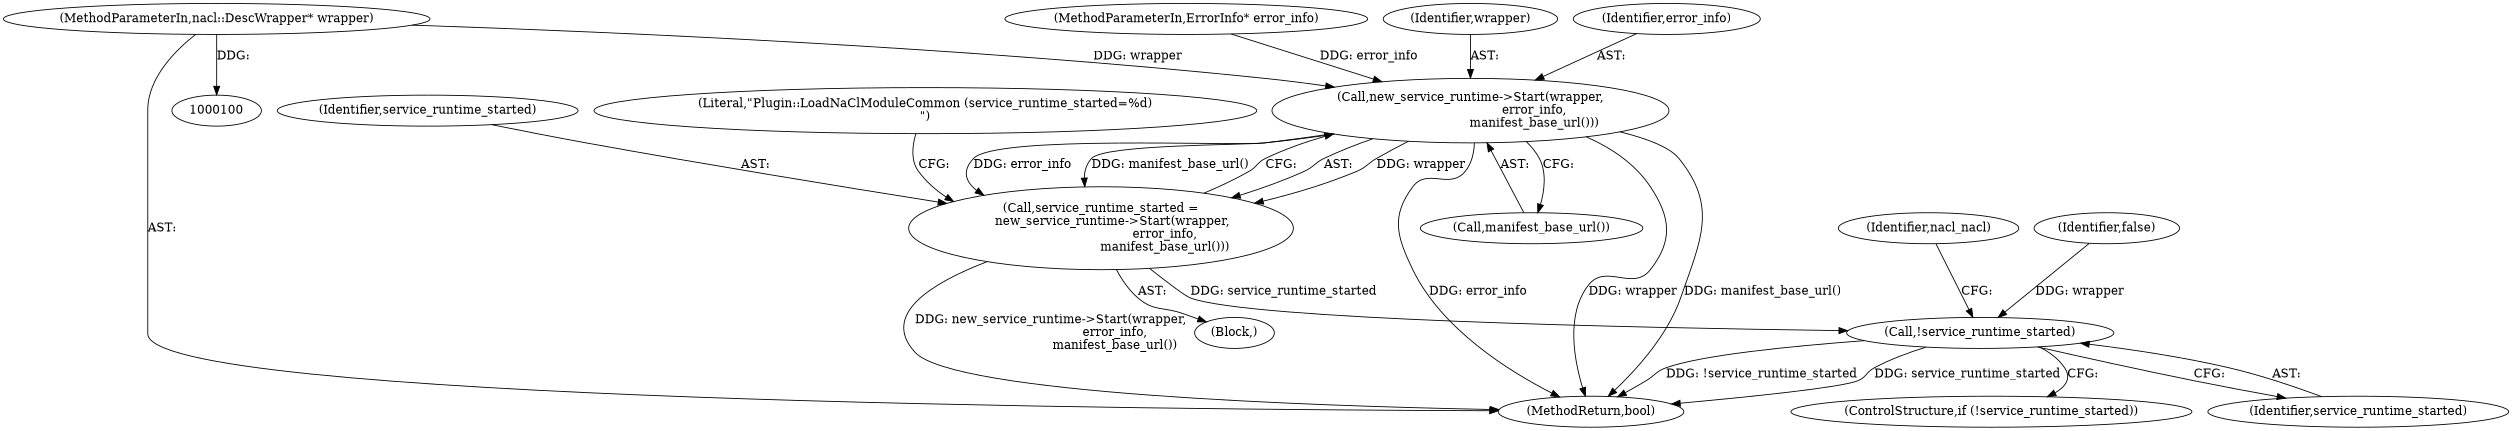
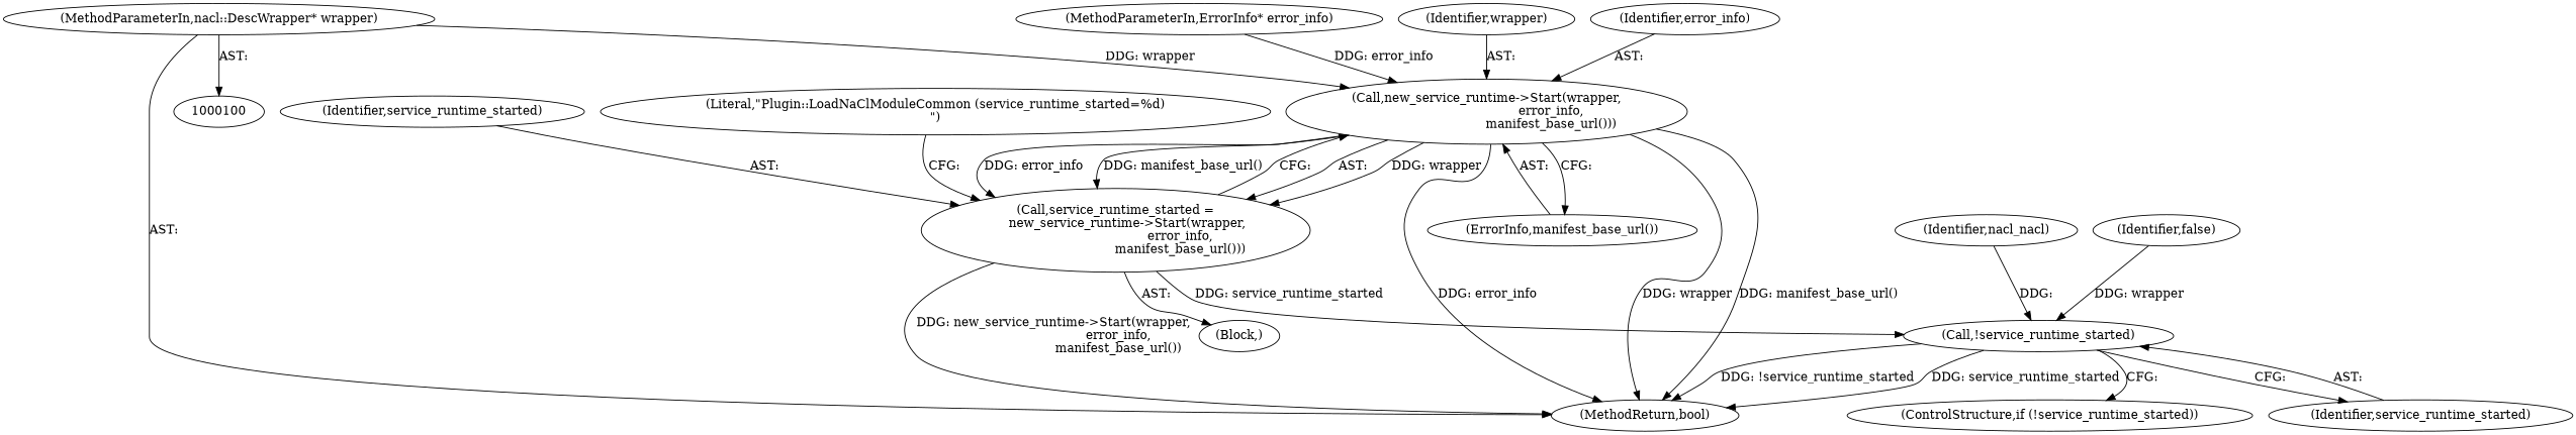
  digraph {
    n1 [label="(MethodParameterIn,nacl::DescWrapper* wrapper)"]
    n2 [label="(Call,new_service_runtime->Start(wrapper,\n                                 error_info,\n                                 manifest_base_url()))"]
    n3 [label="(MethodReturn,bool)"]
    1000100
    n5 [label="(Call,service_runtime_started =\n      new_service_runtime->Start(wrapper,\n                                 error_info,\n                                 manifest_base_url()))"]
-   n6 [label="(Call,manifest_base_url())"]
+   n6 [label="(ErrorInfo,manifest_base_url())"]
    n7 [label="(Call,!service_runtime_started)"]
    n8 [label="(Block,)"]
    n9 [label="(Identifier,service_runtime_started)"]
    n10 [label="(ControlStructure,if (!service_runtime_started))"]
    n11 [label="(Identifier,service_runtime_started)"]
    n12 [label="(Identifier,nacl_nacl)"]
    n13 [label="(Identifier,false)"]
    n14 [label="(Identifier,wrapper)"]
    n15 [label="(Identifier,error_info)"]
    n16 [label="(Literal,\"Plugin::LoadNaClModuleCommon (service_runtime_started=%d)\n\")"]
    n17 [label="(MethodParameterIn,ErrorInfo* error_info)"]
    n1 -> n2 [label="DDG: wrapper"]
    n1 -> n3 [label="AST: "]
-   n1 -> 1000100 [label="DDG: "]
+   n1 -> 1000100 [label="AST: "]
    n2 -> n3 [label="DDG: error_info"]
    n2 -> n3 [label="DDG: manifest_base_url()"]
    n2 -> n3 [label="DDG: wrapper"]
    n2 -> n5 [label="AST: "]
    n2 -> n5 [label="DDG: wrapper"]
    n2 -> n5 [label="DDG: error_info"]
    n2 -> n5 [label="DDG: manifest_base_url()"]
    n2 -> n6 [label="CFG: "]
    n5 -> n2 [label="CFG: "]
    n5 -> n3 [label="DDG: new_service_runtime->Start(wrapper,\n                                 error_info,\n                                 manifest_base_url())"]
    n5 -> n7 [label="DDG: service_runtime_started"]
    n5 -> n8 [label="AST: "]
    n6 -> n2 [label="AST: "]
    n7 -> n3 [label="DDG: !service_runtime_started"]
    n7 -> n3 [label="DDG: service_runtime_started"]
    n7 -> n9 [label="CFG: "]
    n7 -> n10 [label="CFG: "]
    n9 -> n7 [label="AST: "]
    n11 -> n5 [label="AST: "]
-   n12 -> n7 [label="CFG: "]
+   n12 -> n7 [label="DDG: "]
    n13 -> n7 [label="DDG: wrapper"]
    n14 -> n2 [label="AST: "]
    n15 -> n2 [label="AST: "]
    n16 -> n5 [label="CFG: "]
    n17 -> n2 [label="DDG: error_info"]
  }
